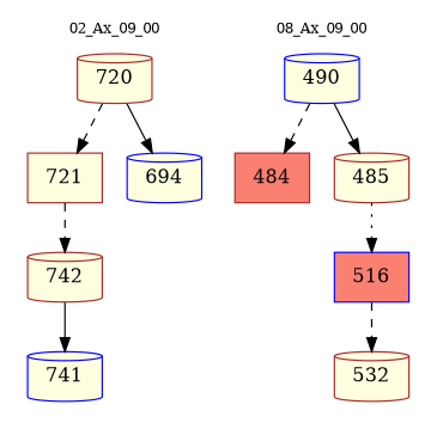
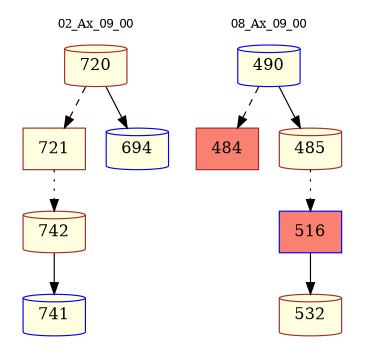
  digraph {
    node [color=brown fillcolor=lightyellow shape=cylinder style=filled]
    edge [color=black style=solid]
    n1 [label=720]
    n2 [label=721 shape=box]
    n3 [color=blue label=694]
    n4 [label=742]
    n5 [color=blue label=741]
    n6 [color=blue label=490]
    n7 [fillcolor=salmon label=484 shape=box]
    n8 [label=485]
    n9 [color=blue fillcolor=salmon label=516 shape=box]
    n10 [label=532]
    subgraph cluster_1 {
      color=white
      fontsize=10
      label="02_Ax_09_00"
      n1
      n2
      n3
      n4
      n5
    }
    subgraph cluster_2 {
      color=white
      fontsize=10
      label="08_Ax_09_00"
      n6
      n7
      n8
      n9
      n10
    }
    n1 -> n2 [style=dashed]
    n1 -> n3
-   n2 -> n4 [style=dashed]
+   n2 -> n4 [style=dotted]
    n4 -> n5
    n6 -> n7 [style=dashed]
    n6 -> n8
    n8 -> n9 [style=dotted]
-   n9 -> n10 [style=dashed]
+   n9 -> n10
  }
